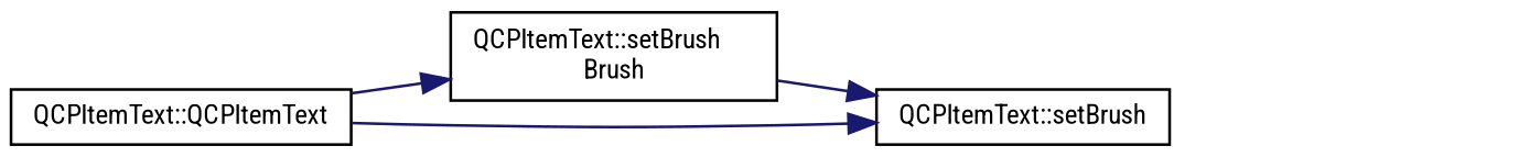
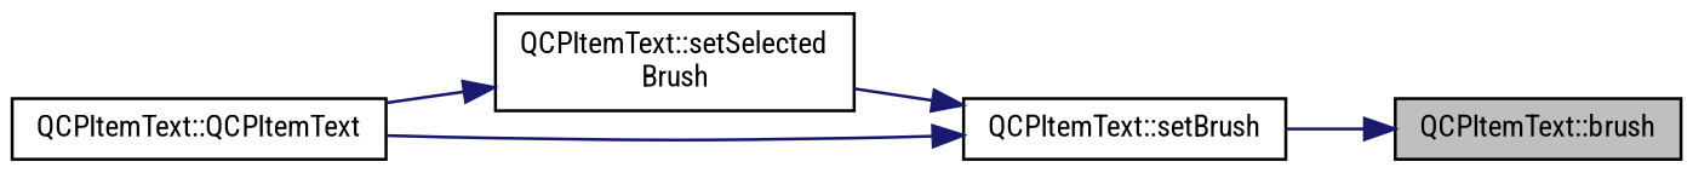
  digraph {
    fontname="Roboto Condensed"
    rankdir=RL
    node [color=black fillcolor=white fontname="Roboto Condensed" fontsize=10 shape=record style=filled]
    edge [color=midnightblue dir=back fontname="Roboto Condensed" fontsize=10 labelfontname=Helvetica labelfontsize=10 style=solid]
+   n1 [fillcolor=grey75 fontcolor=black height=0.2 label="QCPItemText::brush" width=0.4]
    n2 [height=0.2 label="QCPItemText::setBrush" width=0.4]
-   n3 [height=0.2 label="QCPItemText::setBrush\lBrush" width=0.4]
+   n3 [height=0.2 label="QCPItemText::setSelected\lBrush" width=0.4]
    n4 [height=0.2 label="QCPItemText::QCPItemText" width=0.4]
+   n1 -> n2
    n2 -> n3
    n2 -> n4
    n3 -> n4
  }
